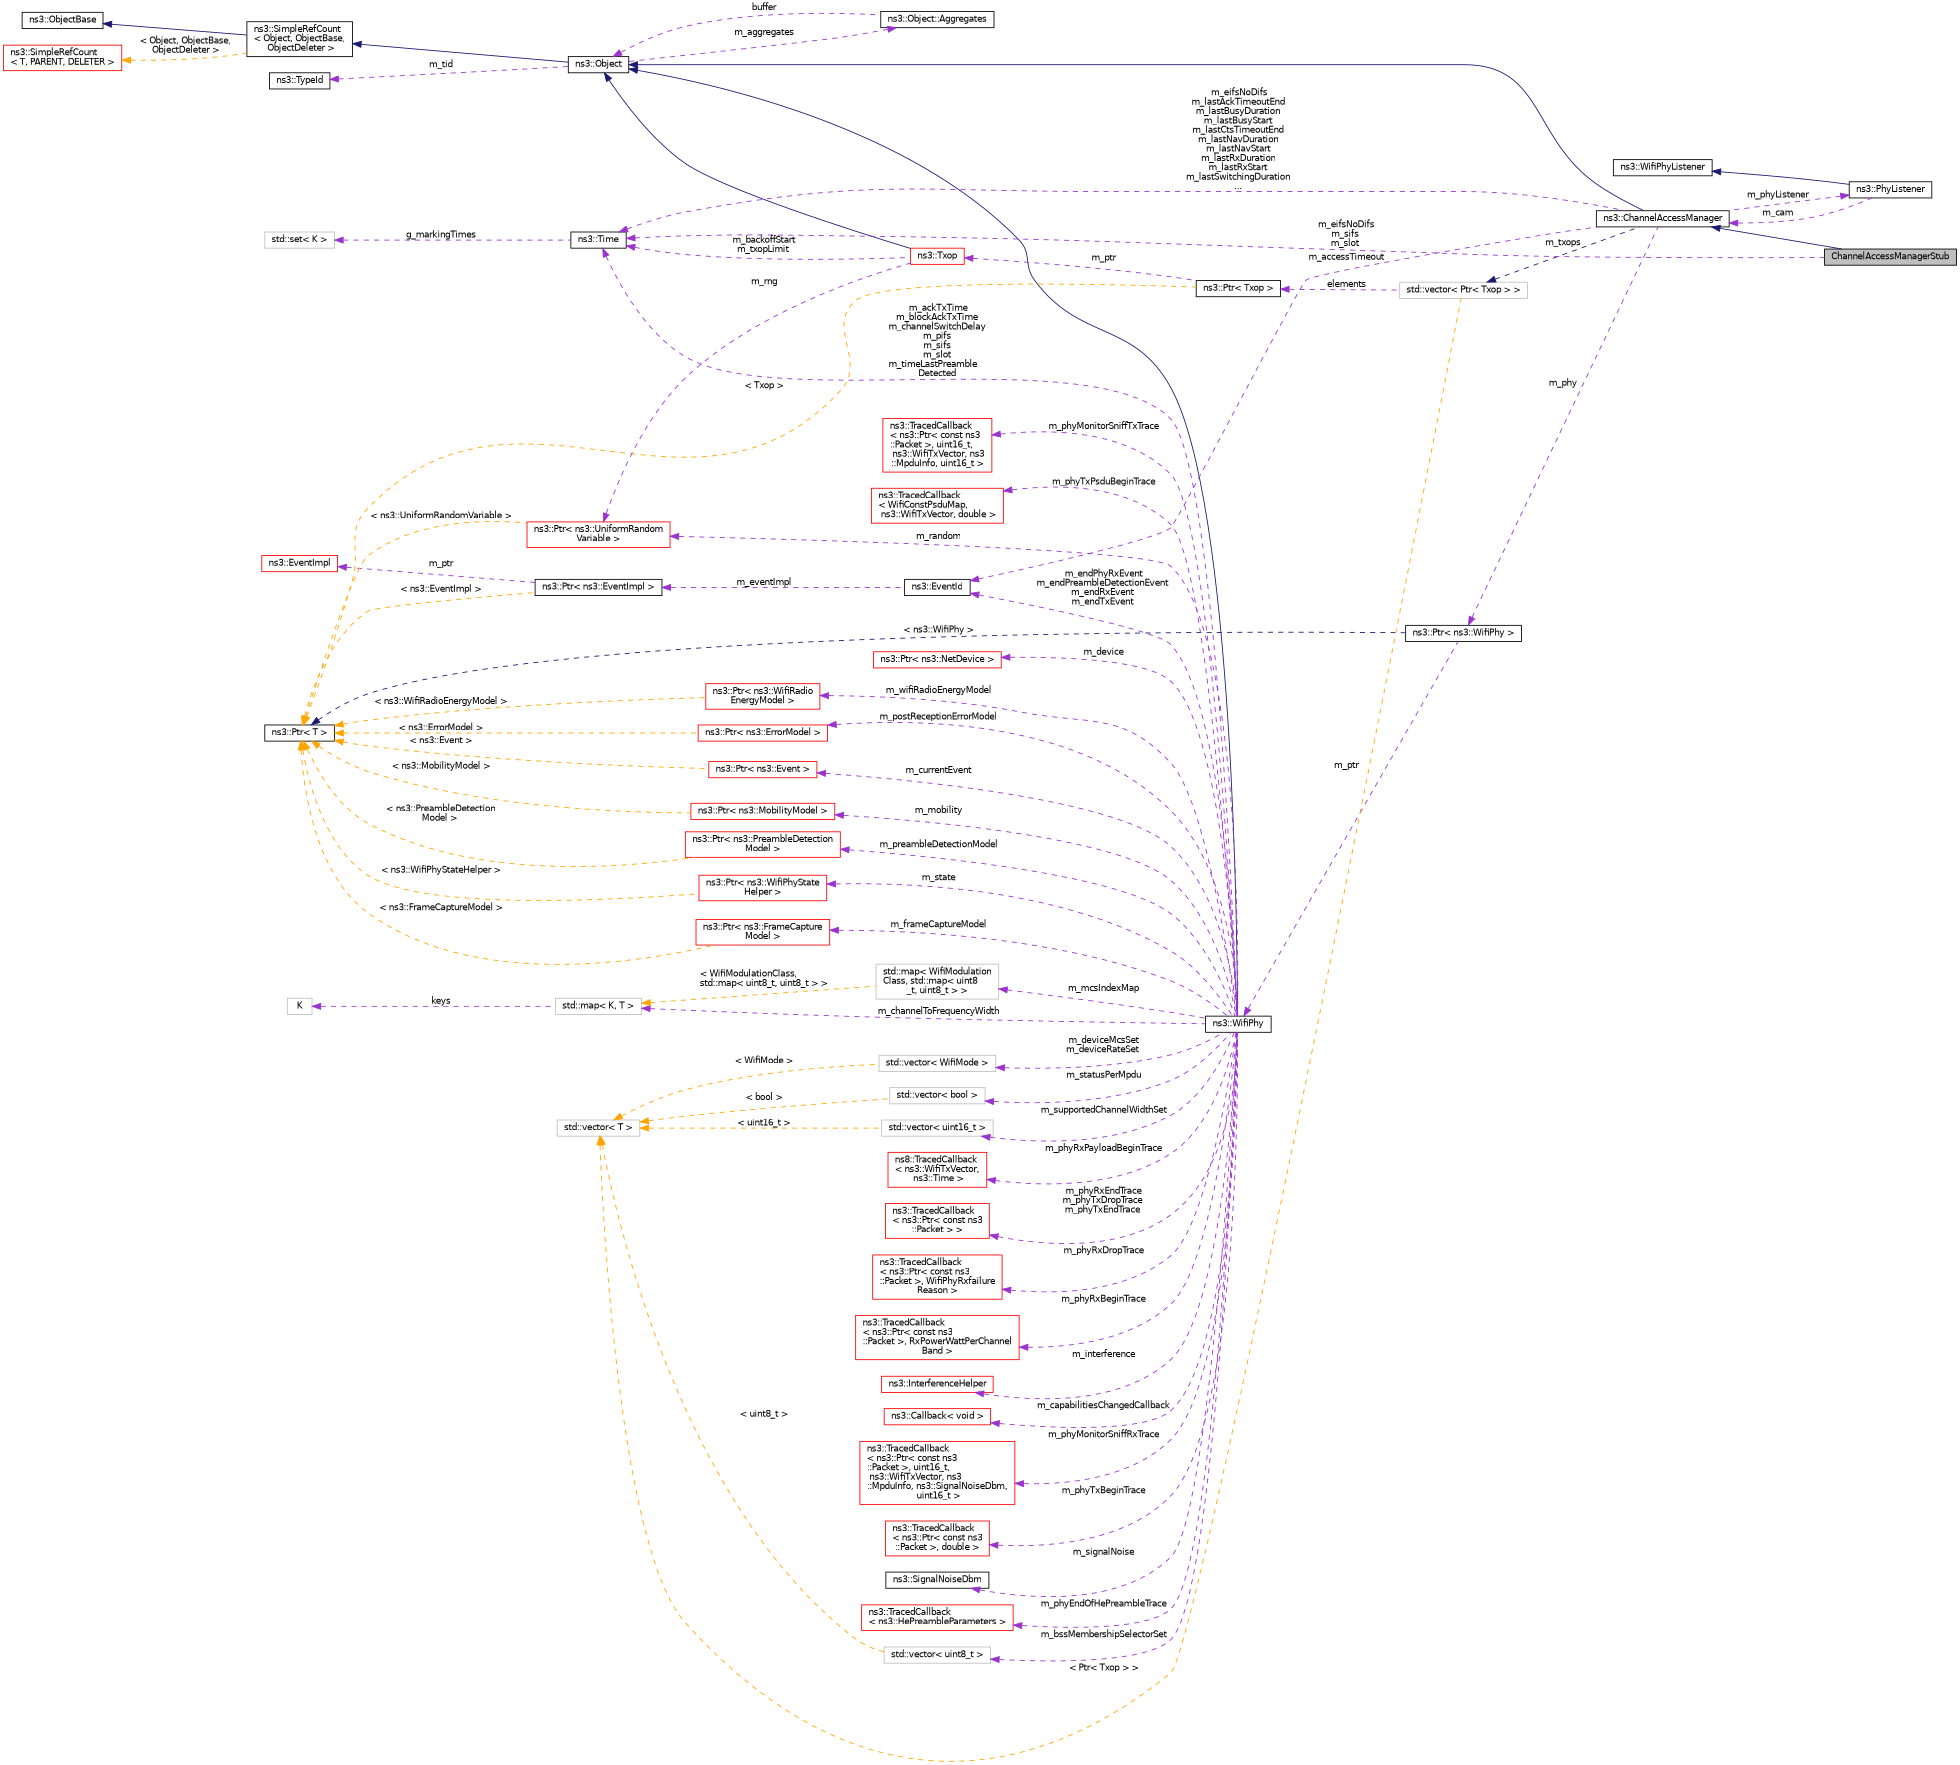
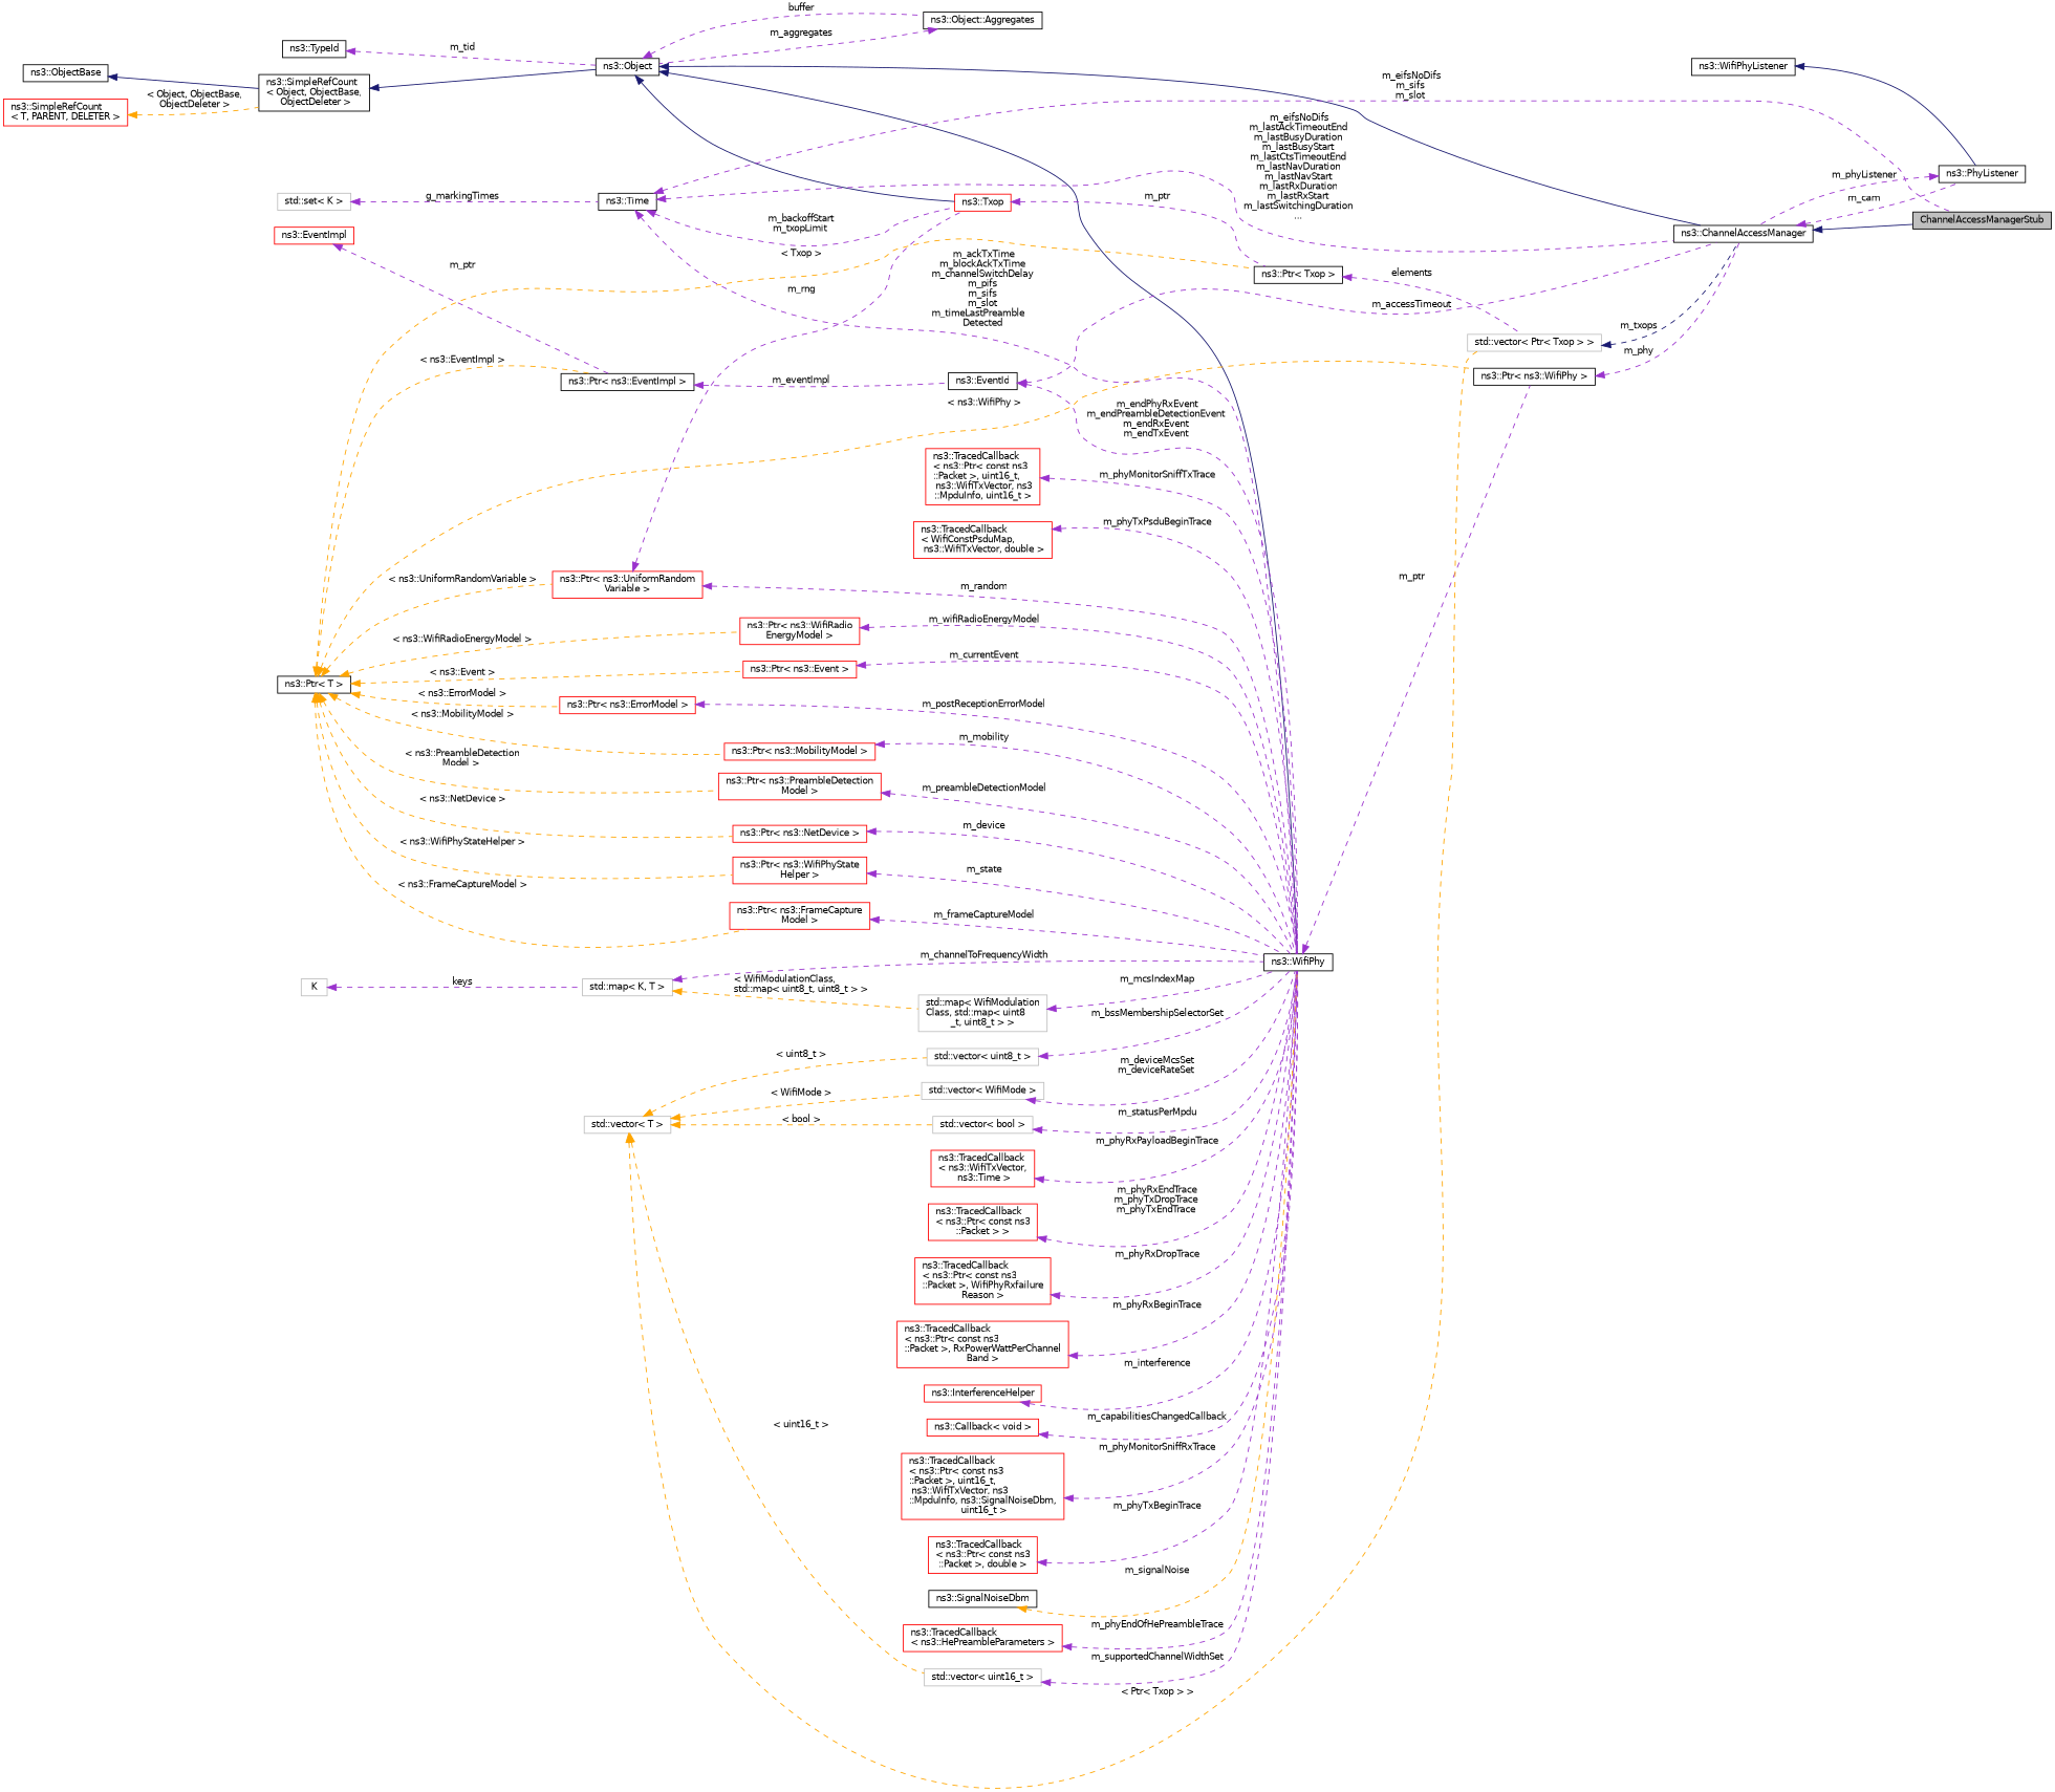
  digraph {
    rankdir=LR
    node [color=red fillcolor=white fontname=Helvetica fontsize=10 shape=record style=filled]
    edge [color=darkorchid3 dir=back fontname=Helvetica fontsize=10 labelfontname=Helvetica labelfontsize=10 style=dashed]
    n1 [color=black fillcolor=grey75 fontcolor=black height=0.2 label=ChannelAccessManagerStub width=0.4]
    n2 [color=black height=0.2 label="ns3::ChannelAccessManager" width=0.4]
    n3 [color=black height=0.2 label="ns3::PhyListener" width=0.4]
    n4 [color=black height=0.2 label="ns3::Object" width=0.4]
    n5 [color=black height=0.2 label="ns3::Object::Aggregates" width=0.4]
    n6 [color=black height=0.2 label="ns3::WifiPhy" width=0.4]
    n7 [height=0.2 label="ns3::Txop" width=0.4]
    n8 [color=black height=0.2 label="ns3::Ptr\< ns3::WifiPhy \>" width=0.4]
    n9 [color=black height=0.2 label="ns3::Ptr\< Txop \>" width=0.4]
    n10 [color=black height=0.2 label="ns3::SimpleRefCount\l\< Object, ObjectBase,\l ObjectDeleter \>" width=0.4]
    n11 [color=black height=0.2 label="ns3::ObjectBase" width=0.4]
    n12 [height=0.2 label="ns3::SimpleRefCount\l\< T, PARENT, DELETER \>" width=0.4]
    n13 [color=black height=0.2 label="ns3::TypeId" width=0.4]
    n14 [color=black height=0.2 label="ns3::WifiPhyListener" width=0.4]
    n15 [color=black height=0.2 label="ns3::EventId" width=0.4]
    n16 [color=black height=0.2 label="ns3::Ptr\< ns3::EventImpl \>" width=0.4]
    n17 [height=0.2 label="ns3::EventImpl" width=0.4]
    n18 [color=black height=0.2 label="ns3::Ptr\< T \>" width=0.4]
    n19 [height=0.2 label="ns3::Ptr\< ns3::MobilityModel \>" width=0.4]
    n20 [height=0.2 label="ns3::Ptr\< ns3::PreambleDetection\lModel \>" width=0.4]
    n21 [height=0.2 label="ns3::Ptr\< ns3::NetDevice \>" width=0.4]
    n22 [height=0.2 label="ns3::Ptr\< ns3::WifiPhyState\lHelper \>" width=0.4]
    n23 [height=0.2 label="ns3::Ptr\< ns3::FrameCapture\lModel \>" width=0.4]
    n24 [height=0.2 label="ns3::Ptr\< ns3::Event \>" width=0.4]
    n25 [height=0.2 label="ns3::Ptr\< ns3::UniformRandom\lVariable \>" width=0.4]
    n26 [height=0.2 label="ns3::Ptr\< ns3::WifiRadio\lEnergyModel \>" width=0.4]
    n27 [height=0.2 label="ns3::Ptr\< ns3::ErrorModel \>" width=0.4]
    n28 [color=grey75 height=0.2 label="std::vector\< Ptr\< Txop \> \>" width=0.4]
    n29 [color=black height=0.2 label="ns3::Time" width=0.4]
    n30 [color=grey75 height=0.2 label="std::set\< K \>" width=0.4]
    n31 [color=grey75 height=0.2 label=K width=0.4]
    n32 [color=grey75 height=0.2 label="std::map\< K, T \>" width=0.4]
    n33 [color=grey75 height=0.2 label="std::map\< WifiModulation\lClass, std::map\< uint8\l_t, uint8_t \> \>" width=0.4]
    n34 [color=grey75 height=0.2 label="std::vector\< uint16_t \>" width=0.4]
    n35 [color=grey75 height=0.2 label="std::vector\< T \>" width=0.4]
    n36 [color=grey75 height=0.2 label="std::vector\< uint8_t \>" width=0.4]
    n37 [color=grey75 height=0.2 label="std::vector\< WifiMode \>" width=0.4]
    n38 [color=grey75 height=0.2 label="std::vector\< bool \>" width=0.4]
-   n39 [height=0.2 label="ns8::TracedCallback\l\< ns3::WifiTxVector,\l ns3::Time \>" width=0.4]
+   n39 [height=0.2 label="ns3::TracedCallback\l\< ns3::WifiTxVector,\l ns3::Time \>" width=0.4]
    n40 [height=0.2 label="ns3::TracedCallback\l\< ns3::Ptr\< const ns3\l::Packet \> \>" width=0.4]
    n41 [height=0.2 label="ns3::TracedCallback\l\< ns3::Ptr\< const ns3\l::Packet \>, WifiPhyRxfailure\lReason \>" width=0.4]
    n42 [height=0.2 label="ns3::TracedCallback\l\< ns3::Ptr\< const ns3\l::Packet \>, RxPowerWattPerChannel\lBand \>" width=0.4]
    n43 [height=0.2 label="ns3::InterferenceHelper" width=0.4]
    n44 [height=0.2 label="ns3::Callback\< void \>" width=0.4]
    n45 [height=0.2 label="ns3::TracedCallback\l\< ns3::Ptr\< const ns3\l::Packet \>, uint16_t,\l ns3::WifiTxVector, ns3\l::MpduInfo, ns3::SignalNoiseDbm,\l uint16_t \>" width=0.4]
    n46 [height=0.2 label="ns3::TracedCallback\l\< ns3::Ptr\< const ns3\l::Packet \>, double \>" width=0.4]
    n47 [color=black height=0.2 label="ns3::SignalNoiseDbm" width=0.4]
    n48 [height=0.2 label="ns3::TracedCallback\l\< ns3::HePreambleParameters \>" width=0.4]
    n49 [height=0.2 label="ns3::TracedCallback\l\< ns3::Ptr\< const ns3\l::Packet \>, uint16_t,\l ns3::WifiTxVector, ns3\l::MpduInfo, uint16_t \>" width=0.4]
    n50 [height=0.2 label="ns3::TracedCallback\l\< WifiConstPsduMap,\l ns3::WifiTxVector, double \>" width=0.4]
    n2 -> n1 [color=midnightblue style=solid]
    n2 -> n3 [label=" m_cam"]
    n3 -> n2 [label=" m_phyListener"]
    n4 -> n2 [color=midnightblue style=solid]
    n4 -> n5 [label=" buffer"]
    n4 -> n6 [color=midnightblue style=solid]
    n4 -> n7 [color=midnightblue style=solid]
    n5 -> n4 [label=" m_aggregates"]
    n6 -> n8 [label=" m_ptr"]
    n7 -> n9 [label=" m_ptr"]
    n8 -> n2 [label=" m_phy"]
    n9 -> n28 [label=" elements"]
    n10 -> n4 [color=midnightblue style=solid]
    n11 -> n10 [color=midnightblue style=solid]
    n12 -> n10 [color=orange label=" \< Object, ObjectBase,\l ObjectDeleter \>"]
    n13 -> n4 [label=" m_tid"]
    n14 -> n3 [color=midnightblue style=solid]
    n15 -> n2 [label=" m_accessTimeout"]
    n15 -> n6 [label=" m_endPhyRxEvent\nm_endPreambleDetectionEvent\nm_endRxEvent\nm_endTxEvent"]
    n16 -> n15 [label=" m_eventImpl"]
    n17 -> n16 [label=" m_ptr"]
-   n18 -> n8 [color=midnightblue label=" \< ns3::WifiPhy \>"]
+   n18 -> n8 [color=orange label=" \< ns3::WifiPhy \>"]
    n18 -> n9 [color=orange label=" \< Txop \>"]
    n18 -> n16 [color=orange label=" \< ns3::EventImpl \>"]
    n18 -> n19 [color=orange label=" \< ns3::MobilityModel \>"]
    n18 -> n20 [color=orange label=" \< ns3::PreambleDetection\lModel \>"]
+   n18 -> n21 [color=orange label=" \< ns3::NetDevice \>"]
    n18 -> n22 [color=orange label=" \< ns3::WifiPhyStateHelper \>"]
    n18 -> n23 [color=orange label=" \< ns3::FrameCaptureModel \>"]
    n18 -> n24 [color=orange label=" \< ns3::Event \>"]
    n18 -> n25 [color=orange label=" \< ns3::UniformRandomVariable \>"]
    n18 -> n26 [color=orange label=" \< ns3::WifiRadioEnergyModel \>"]
    n18 -> n27 [color=orange label=" \< ns3::ErrorModel \>"]
    n19 -> n6 [label=" m_mobility"]
    n20 -> n6 [label=" m_preambleDetectionModel"]
    n21 -> n6 [label=" m_device"]
    n22 -> n6 [label=" m_state"]
    n23 -> n6 [label=" m_frameCaptureModel"]
    n24 -> n6 [label=" m_currentEvent"]
    n25 -> n6 [label=" m_random"]
    n25 -> n7 [label=" m_rng"]
    n26 -> n6 [label=" m_wifiRadioEnergyModel"]
    n27 -> n6 [label=" m_postReceptionErrorModel"]
    n28 -> n2 [color=midnightblue label=" m_txops"]
    n29 -> n1 [label=" m_eifsNoDifs\nm_sifs\nm_slot"]
    n29 -> n2 [label=" m_eifsNoDifs\nm_lastAckTimeoutEnd\nm_lastBusyDuration\nm_lastBusyStart\nm_lastCtsTimeoutEnd\nm_lastNavDuration\nm_lastNavStart\nm_lastRxDuration\nm_lastRxStart\nm_lastSwitchingDuration\n..."]
    n29 -> n6 [label=" m_ackTxTime\nm_blockAckTxTime\nm_channelSwitchDelay\nm_pifs\nm_sifs\nm_slot\nm_timeLastPreamble\lDetected"]
    n29 -> n7 [label=" m_backoffStart\nm_txopLimit"]
    n30 -> n29 [label=" g_markingTimes"]
    n31 -> n32 [label=" keys"]
    n32 -> n6 [label=" m_channelToFrequencyWidth"]
    n32 -> n33 [color=orange label=" \< WifiModulationClass,\l std::map\< uint8_t, uint8_t \> \>"]
    n33 -> n6 [label=" m_mcsIndexMap"]
    n34 -> n6 [label=" m_supportedChannelWidthSet"]
    n35 -> n28 [color=orange label=" \< Ptr\< Txop \> \>"]
    n35 -> n34 [color=orange label=" \< uint16_t \>"]
    n35 -> n36 [color=orange label=" \< uint8_t \>"]
    n35 -> n37 [color=orange label=" \< WifiMode \>"]
    n35 -> n38 [color=orange label=" \< bool \>"]
    n36 -> n6 [label=" m_bssMembershipSelectorSet"]
    n37 -> n6 [label=" m_deviceMcsSet\nm_deviceRateSet"]
    n38 -> n6 [label=" m_statusPerMpdu"]
    n39 -> n6 [label=" m_phyRxPayloadBeginTrace"]
    n40 -> n6 [label=" m_phyRxEndTrace\nm_phyTxDropTrace\nm_phyTxEndTrace"]
    n41 -> n6 [label=" m_phyRxDropTrace"]
    n42 -> n6 [label=" m_phyRxBeginTrace"]
    n43 -> n6 [label=" m_interference"]
    n44 -> n6 [label=" m_capabilitiesChangedCallback"]
    n45 -> n6 [label=" m_phyMonitorSniffRxTrace"]
    n46 -> n6 [label=" m_phyTxBeginTrace"]
-   n47 -> n6 [label=" m_signalNoise"]
+   n47 -> n6 [color=orange label=" m_signalNoise"]
    n48 -> n6 [label=" m_phyEndOfHePreambleTrace"]
    n49 -> n6 [label=" m_phyMonitorSniffTxTrace"]
    n50 -> n6 [label=" m_phyTxPsduBeginTrace"]
  }
